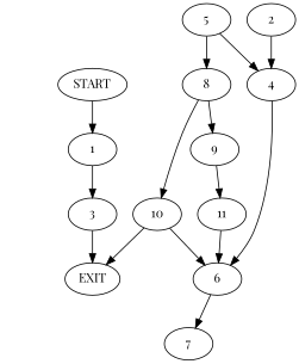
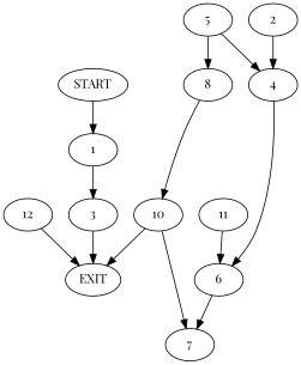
  digraph {
    fontname="Playfair Display"
    node [fontname="Playfair Display"]
    edge [fontname="Playfair Display"]
    n1 [label=START]
    1
    3
    n4 [label=EXIT]
    2
    4
    6
    5
    8
    7
-   9
    10
    11
+   12
    n1 -> 1
    1 -> 3
    3 -> n4
    2 -> 4
    4 -> 6
    6 -> 7
    5 -> 4
    5 -> 8
-   8 -> 9
    8 -> 10
-   9 -> 11
    10 -> n4
-   10 -> 6
+   10 -> 7
    11 -> 6
+   12 -> n4
  }
